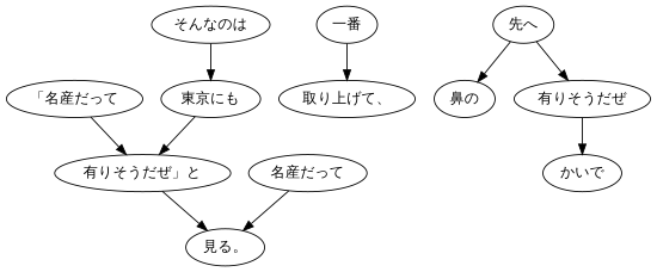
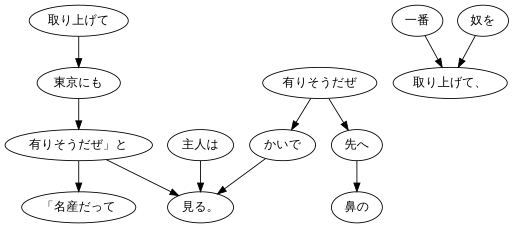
  digraph {
    n1 [label="「名産だって"]
    n2 [label="有りそうだぜ」と"]
    n3 [label="見る。"]
    n4 [label="東京にも"]
-   n5 [label="そんなのは"]
-   n6 [label="名産だって"]
+   n5 [label="取り上げて"]
+   n6 [label="主人は"]
    n7 [label="一番"]
    n8 [label="取り上げて、"]
+   n9 [label="奴を"]
    n10 [label="鼻の"]
    n11 [label="先へ"]
    n12 [label="有りそうだぜ"]
    n13 [label="かいで"]
-   n1 -> n2
+   n2 -> n1
    n2 -> n3
    n4 -> n2
    n5 -> n4
    n6 -> n3
    n7 -> n8
+   n9 -> n8
    n11 -> n10
-   n11 -> n12
+   n12 -> n11
    n12 -> n13
+   n13 -> n3
  }
